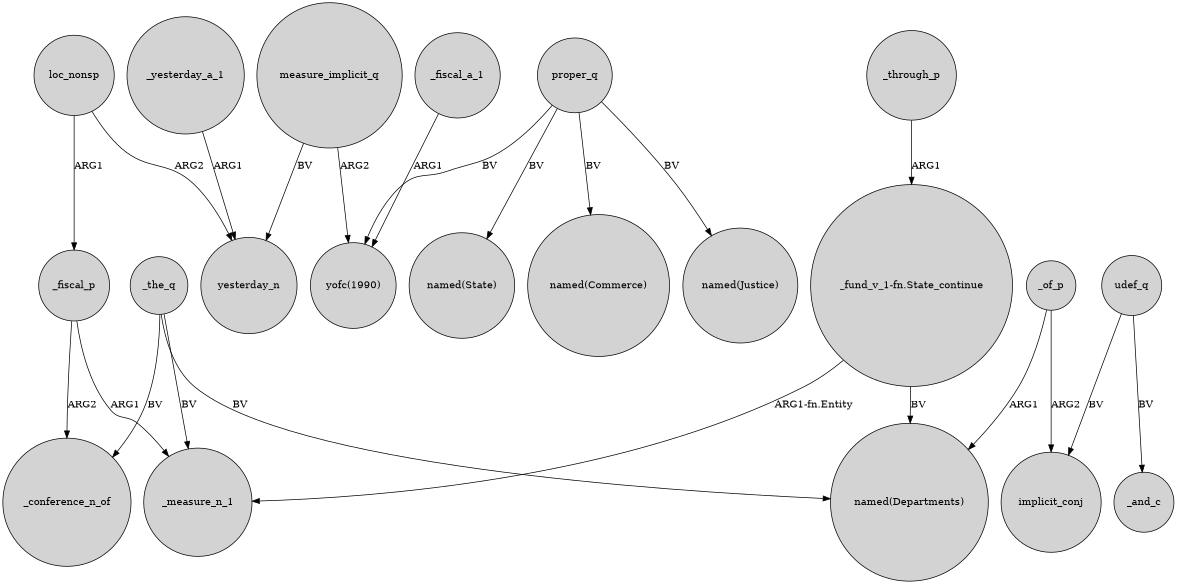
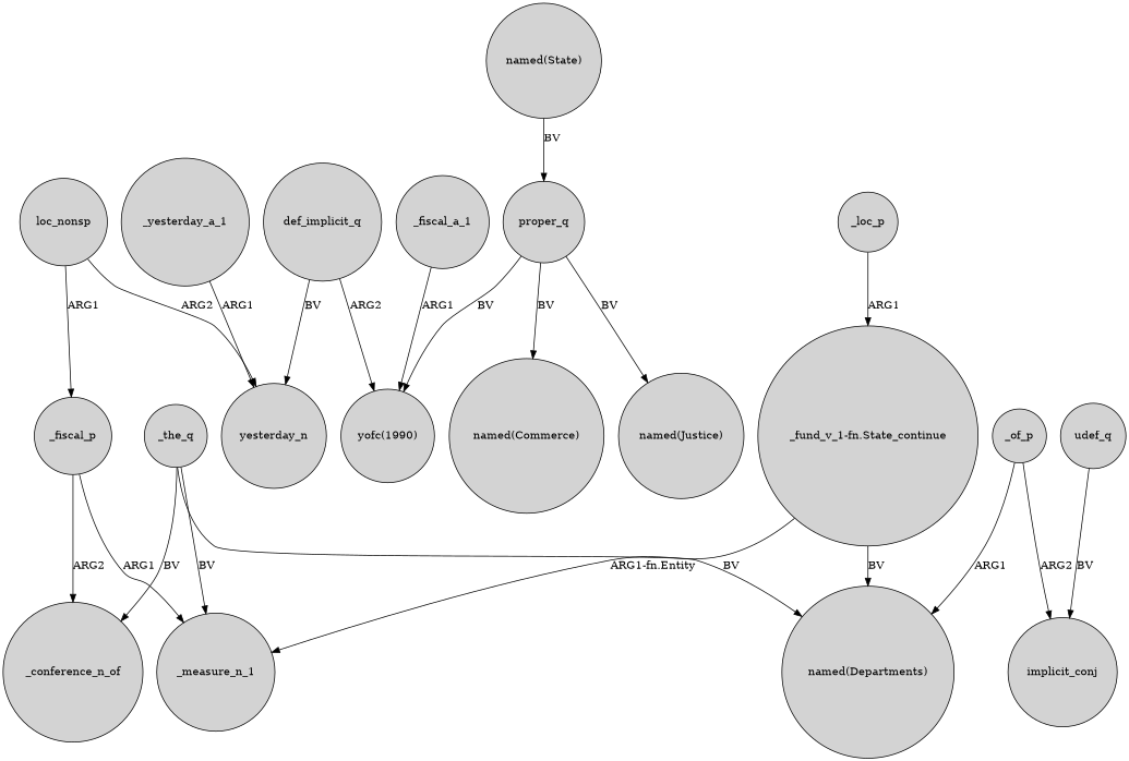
  digraph {
    node [shape=circle style=filled]
    "_fund_v_1-fn.State_continue"
    "named(Departments)"
    _measure_n_1
-   _through_p
+   _through_p [label=_loc_p]
    _the_q
    _conference_n_of
    _fiscal_a_1
    "yofc(1990)"
    _of_p
    implicit_conj
    n11 [label=yesterday_n]
    _yesterday_a_1
    udef_q
-   _and_c
    proper_q
    "named(State)"
    "named(Commerce)"
    "named(Justice)"
    n19 [label=_fiscal_p]
    loc_nonsp
-   def_implicit_q [label=measure_implicit_q]
+   def_implicit_q
    "_fund_v_1-fn.State_continue" -> "named(Departments)" [label=BV]
    "_fund_v_1-fn.State_continue" -> _measure_n_1 [label="ARG1-fn.Entity"]
    _through_p -> "_fund_v_1-fn.State_continue" [label=ARG1]
    _the_q -> "named(Departments)" [label=BV]
    _the_q -> _measure_n_1 [label=BV]
    _the_q -> _conference_n_of [label=BV]
    _fiscal_a_1 -> "yofc(1990)" [label=ARG1]
    _of_p -> "named(Departments)" [label=ARG1]
    _of_p -> implicit_conj [label=ARG2]
    _yesterday_a_1 -> n11 [label=ARG1]
    udef_q -> implicit_conj [label=BV]
-   udef_q -> _and_c [label=BV]
    proper_q -> "yofc(1990)" [label=BV]
-   proper_q -> "named(State)" [label=BV]
+   "named(State)" -> proper_q [label=BV]
    proper_q -> "named(Commerce)" [label=BV]
    proper_q -> "named(Justice)" [label=BV]
    n19 -> _measure_n_1 [label=ARG1]
    n19 -> _conference_n_of [label=ARG2]
    loc_nonsp -> n11 [label=ARG2]
    loc_nonsp -> n19 [label=ARG1]
    def_implicit_q -> "yofc(1990)" [label=ARG2]
    def_implicit_q -> n11 [label=BV]
  }
